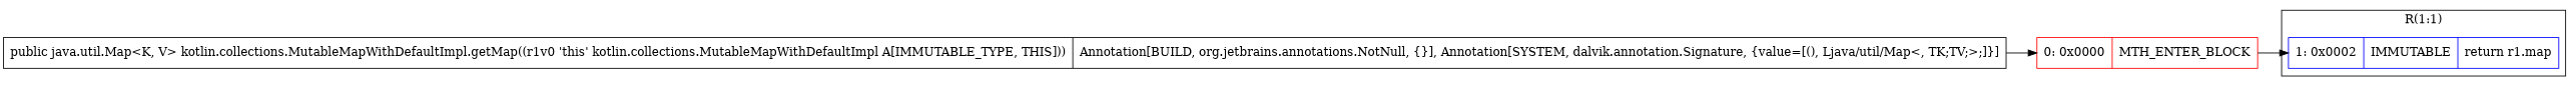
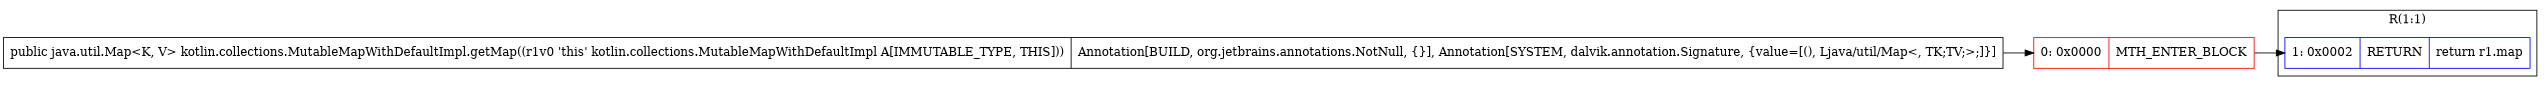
  digraph {
    rankdir=LR
    node [shape=record]
-   n1 [color=blue label="{1\:\ 0x0002|IMMUTABLE\l|return r1.map\l}"]
+   n1 [color=blue label="{1\:\ 0x0002|RETURN\l|return r1.map\l}"]
    n2 [color=red label="{0\:\ 0x0000|MTH_ENTER_BLOCK\l}"]
    n3 [label="{public java.util.Map\<K, V\> kotlin.collections.MutableMapWithDefaultImpl.getMap((r1v0 'this' kotlin.collections.MutableMapWithDefaultImpl A[IMMUTABLE_TYPE, THIS]))  | Annotation[BUILD, org.jetbrains.annotations.NotNull, \{\}], Annotation[SYSTEM, dalvik.annotation.Signature, \{value=[(), Ljava\/util\/Map\<, TK;TV;\>;]\}]\l}"]
    subgraph cluster_1 {
      label="R(1:1)"
      n1
    }
    n2 -> n1
    n3 -> n2
  }
